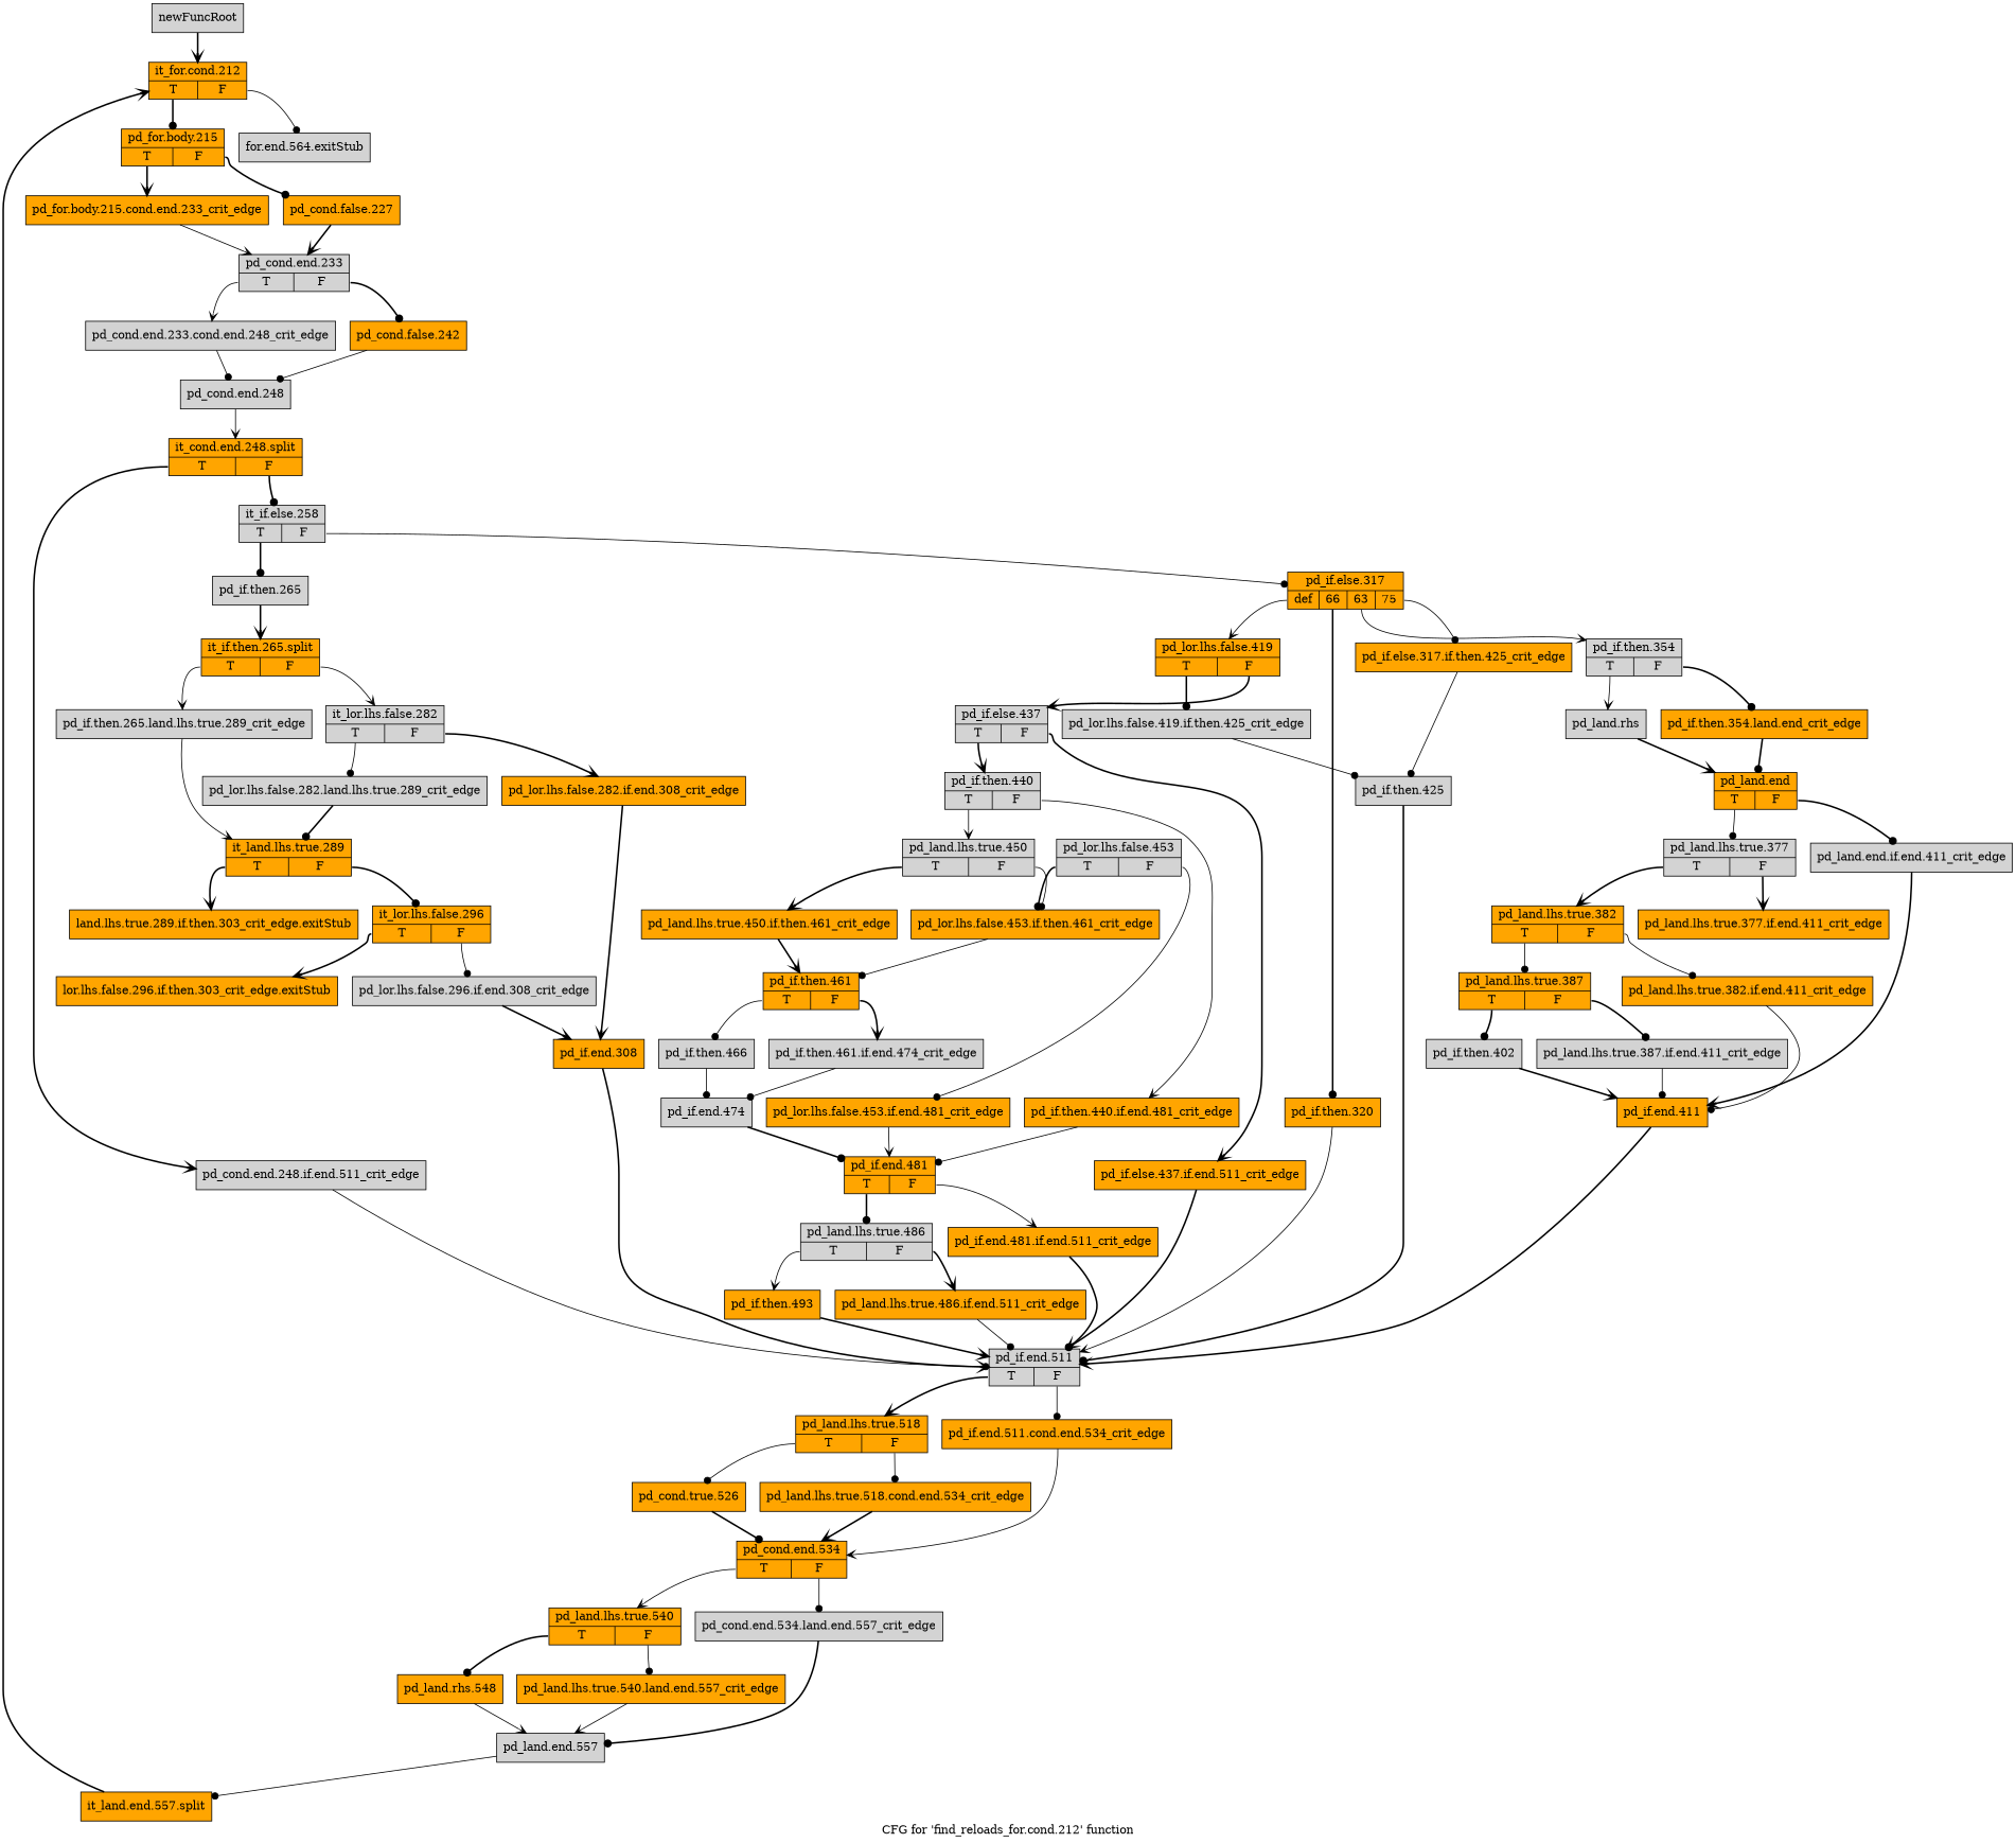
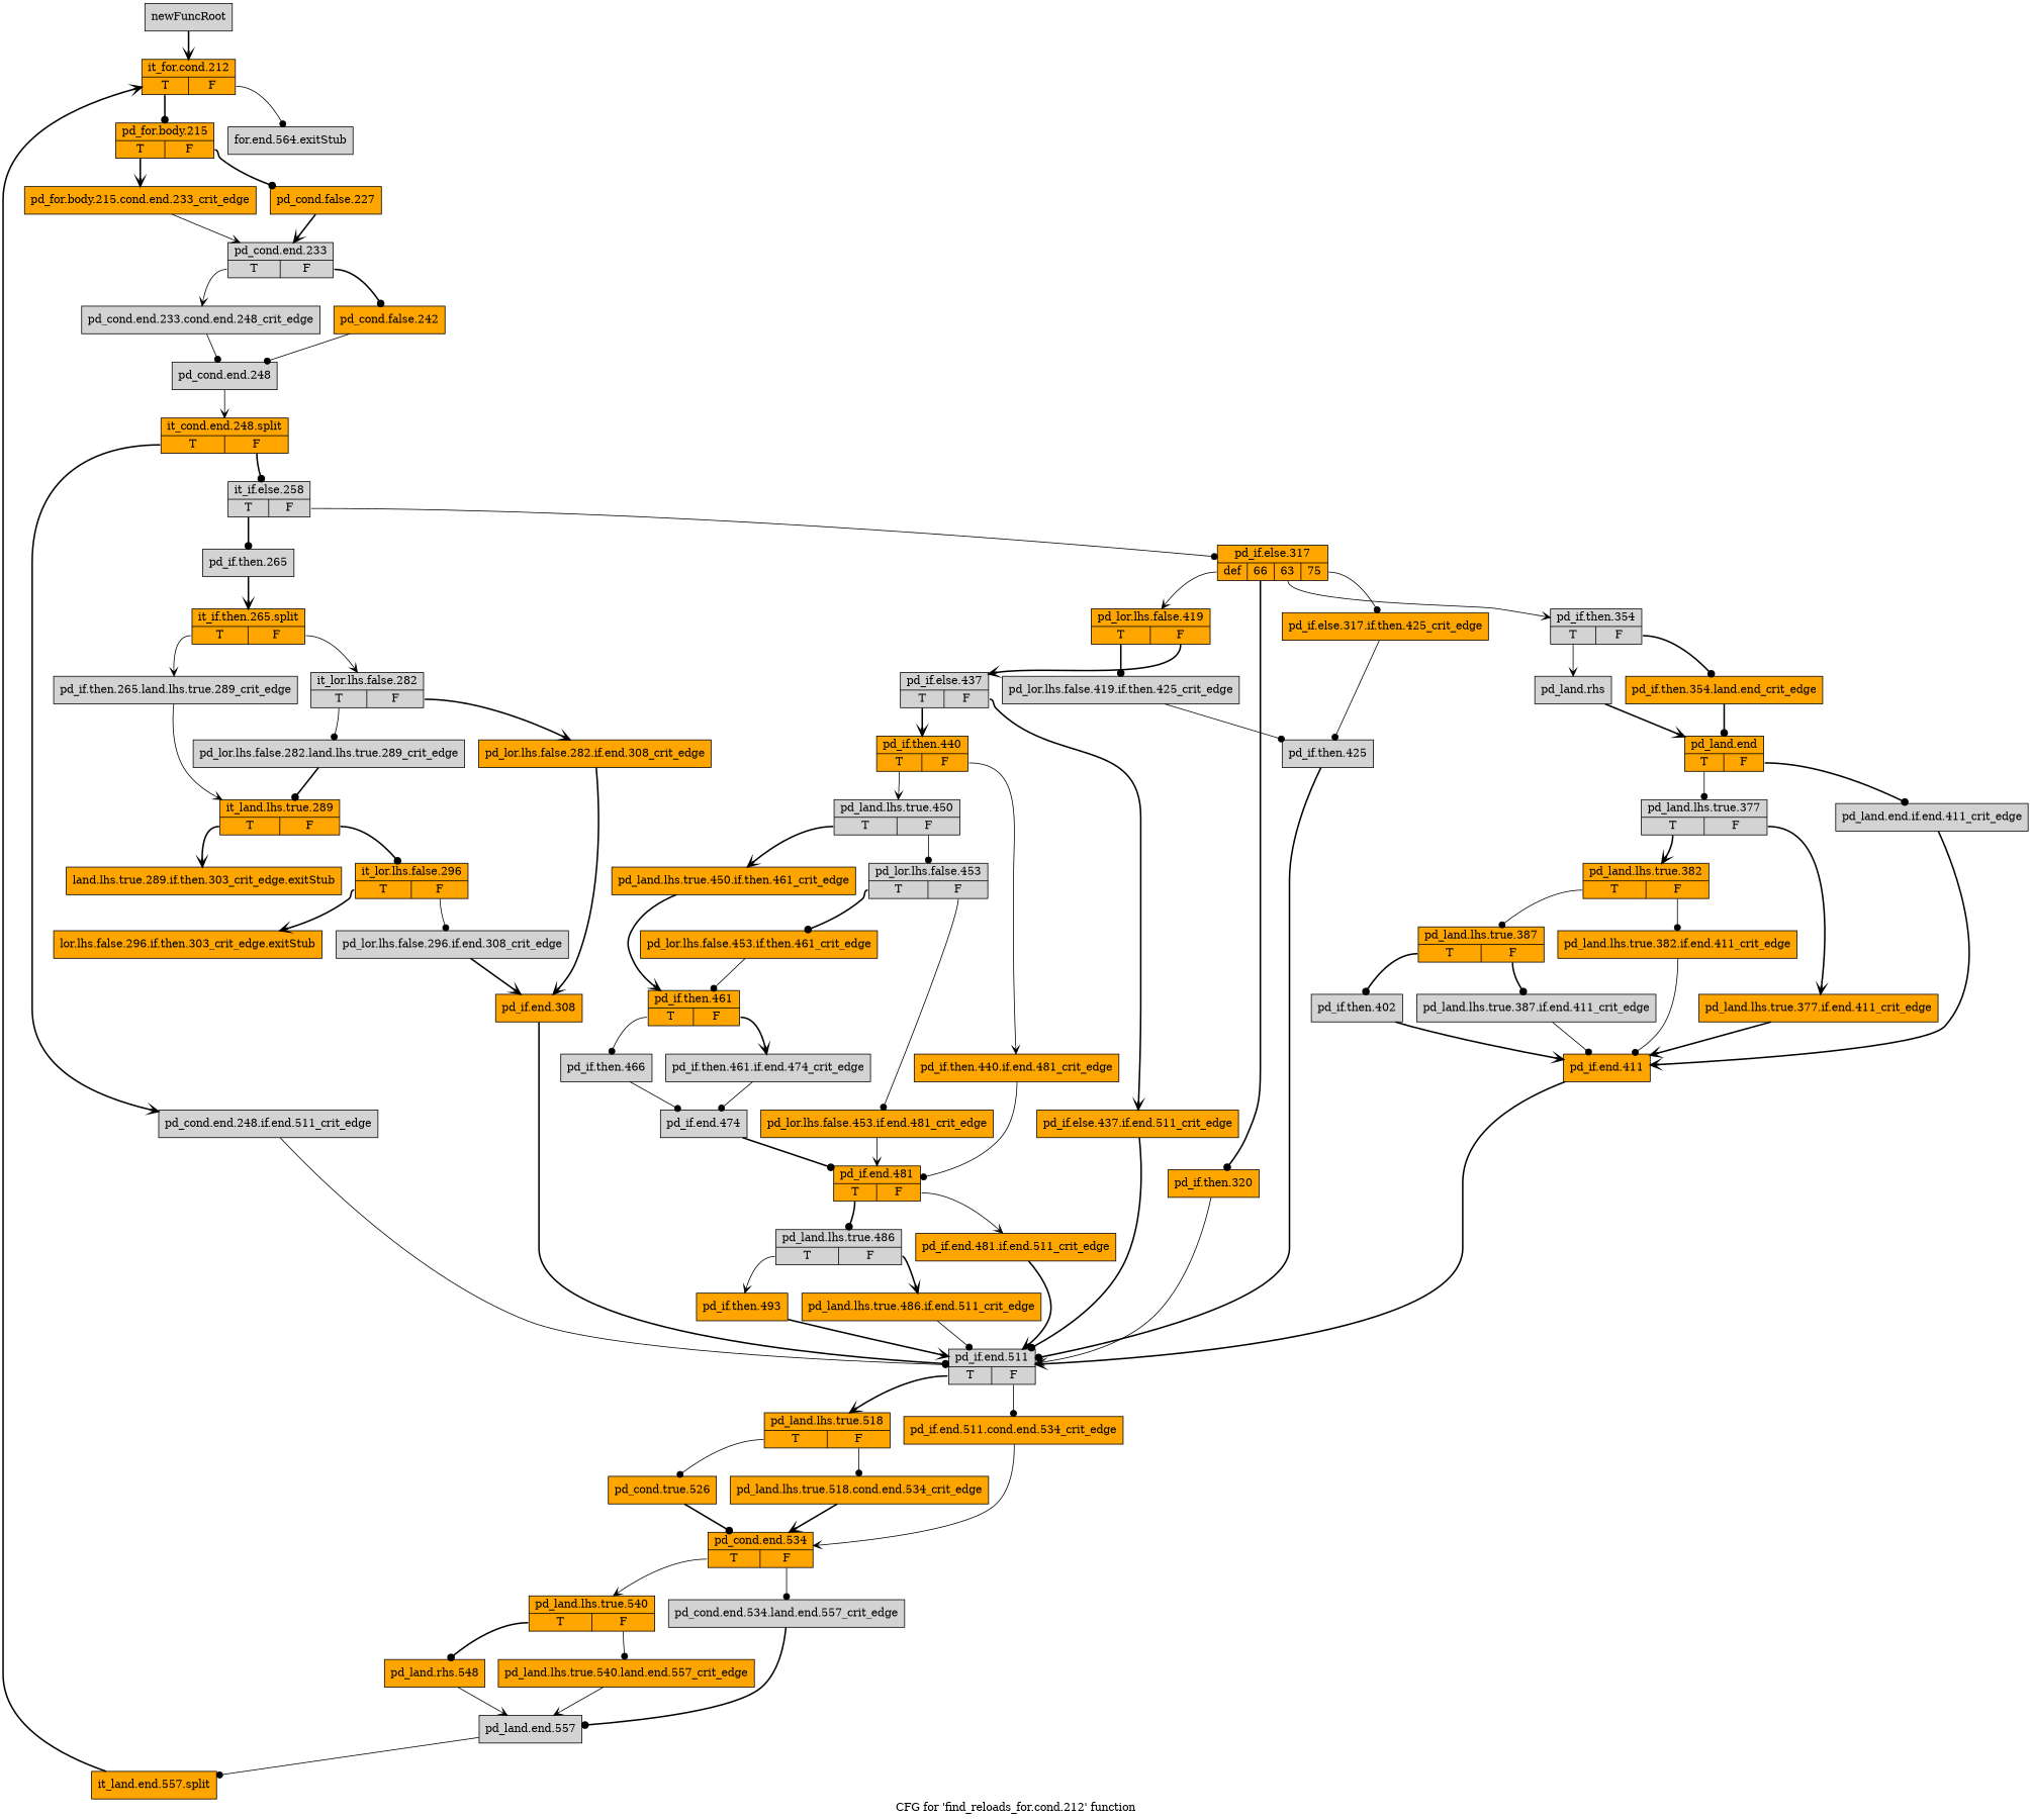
  digraph {
    label="CFG for 'find_reloads_for.cond.212' function"
    node [fillcolor=orange shape=record style=filled]
    edge [arrowhead=dot style=bold]
    n1 [fillcolor=lightgrey label="{newFuncRoot}"]
    n2 [label="{it_for.cond.212|{<s0>T|<s1>F}}"]
    n3 [fillcolor=lightgrey label="{for.end.564.exitStub}"]
    n4 [label="{pd_for.body.215|{<s0>T|<s1>F}}"]
    n5 [label="{pd_for.body.215.cond.end.233_crit_edge}"]
    n6 [label="{pd_cond.false.227}"]
    n7 [label="{land.lhs.true.289.if.then.303_crit_edge.exitStub}"]
    n8 [label="{lor.lhs.false.296.if.then.303_crit_edge.exitStub}"]
    n9 [fillcolor=lightgrey label="{pd_cond.end.233|{<s0>T|<s1>F}}"]
    n10 [fillcolor=lightgrey label="{pd_cond.end.233.cond.end.248_crit_edge}"]
    n11 [label="{pd_cond.false.242}"]
    n12 [fillcolor=lightgrey label="{pd_cond.end.248}"]
    n13 [label="{it_cond.end.248.split|{<s0>T|<s1>F}}"]
    n14 [fillcolor=lightgrey label="{pd_cond.end.248.if.end.511_crit_edge}"]
    n15 [fillcolor=lightgrey label="{it_if.else.258|{<s0>T|<s1>F}}"]
    n16 [fillcolor=lightgrey label="{pd_if.end.511|{<s0>T|<s1>F}}"]
    n17 [fillcolor=lightgrey label="{pd_if.then.265}"]
    n18 [label="{pd_if.else.317|{<s0>def|<s1>66|<s2>63|<s3>75}}"]
    n19 [label="{pd_land.lhs.true.518|{<s0>T|<s1>F}}"]
    n20 [label="{pd_if.end.511.cond.end.534_crit_edge}"]
    n21 [label="{it_if.then.265.split|{<s0>T|<s1>F}}"]
    n22 [label="{pd_lor.lhs.false.419|{<s0>T|<s1>F}}"]
    n23 [label="{pd_if.then.320}"]
    n24 [fillcolor=lightgrey label="{pd_if.then.354|{<s0>T|<s1>F}}"]
    n25 [label="{pd_if.else.317.if.then.425_crit_edge}"]
    n26 [fillcolor=lightgrey label="{pd_if.then.265.land.lhs.true.289_crit_edge}"]
    n27 [fillcolor=lightgrey label="{it_lor.lhs.false.282|{<s0>T|<s1>F}}"]
    n28 [fillcolor=lightgrey label="{pd_lor.lhs.false.419.if.then.425_crit_edge}"]
    n29 [fillcolor=lightgrey label="{pd_if.else.437|{<s0>T|<s1>F}}"]
    n30 [fillcolor=lightgrey label="{pd_land.rhs}"]
    n31 [label="{pd_if.then.354.land.end_crit_edge}"]
    n32 [fillcolor=lightgrey label="{pd_if.then.425}"]
-   n33 [fillcolor=lightgrey label="{pd_if.then.440|{<s0>T|<s1>F}}"]
+   n33 [label="{pd_if.then.440|{<s0>T|<s1>F}}"]
    n34 [label="{pd_if.else.437.if.end.511_crit_edge}"]
    n35 [label="{pd_land.end|{<s0>T|<s1>F}}"]
    n36 [fillcolor=lightgrey label="{pd_land.lhs.true.377|{<s0>T|<s1>F}}"]
    n37 [fillcolor=lightgrey label="{pd_land.end.if.end.411_crit_edge}"]
    n38 [label="{pd_land.lhs.true.382|{<s0>T|<s1>F}}"]
    n39 [label="{pd_land.lhs.true.377.if.end.411_crit_edge}"]
    n40 [label="{pd_if.end.411}"]
    n41 [label="{pd_land.lhs.true.387|{<s0>T|<s1>F}}"]
    n42 [label="{pd_land.lhs.true.382.if.end.411_crit_edge}"]
    n43 [fillcolor=lightgrey label="{pd_if.then.402}"]
    n44 [fillcolor=lightgrey label="{pd_land.lhs.true.387.if.end.411_crit_edge}"]
    n45 [label="{pd_cond.true.526}"]
    n46 [label="{pd_land.lhs.true.518.cond.end.534_crit_edge}"]
    n47 [label="{pd_cond.end.534|{<s0>T|<s1>F}}"]
    n48 [fillcolor=lightgrey label="{pd_land.lhs.true.450|{<s0>T|<s1>F}}"]
    n49 [label="{pd_if.then.440.if.end.481_crit_edge}"]
    n50 [label="{pd_land.lhs.true.450.if.then.461_crit_edge}"]
    n51 [fillcolor=lightgrey label="{pd_lor.lhs.false.453|{<s0>T|<s1>F}}"]
    n52 [label="{pd_if.end.481|{<s0>T|<s1>F}}"]
    n53 [label="{pd_if.then.461|{<s0>T|<s1>F}}"]
    n54 [label="{pd_lor.lhs.false.453.if.then.461_crit_edge}"]
    n55 [label="{pd_lor.lhs.false.453.if.end.481_crit_edge}"]
    n56 [fillcolor=lightgrey label="{pd_land.lhs.true.486|{<s0>T|<s1>F}}"]
    n57 [label="{pd_if.end.481.if.end.511_crit_edge}"]
    n58 [label="{pd_if.then.493}"]
    n59 [label="{pd_land.lhs.true.486.if.end.511_crit_edge}"]
    n60 [fillcolor=lightgrey label="{pd_if.then.466}"]
    n61 [fillcolor=lightgrey label="{pd_if.then.461.if.end.474_crit_edge}"]
    n62 [fillcolor=lightgrey label="{pd_if.end.474}"]
    n63 [label="{it_land.lhs.true.289|{<s0>T|<s1>F}}"]
    n64 [fillcolor=lightgrey label="{pd_lor.lhs.false.282.land.lhs.true.289_crit_edge}"]
    n65 [label="{pd_lor.lhs.false.282.if.end.308_crit_edge}"]
    n66 [label="{it_lor.lhs.false.296|{<s0>T|<s1>F}}"]
    n67 [label="{pd_if.end.308}"]
    n68 [fillcolor=lightgrey label="{pd_lor.lhs.false.296.if.end.308_crit_edge}"]
    n69 [label="{pd_land.lhs.true.540|{<s0>T|<s1>F}}"]
    n70 [fillcolor=lightgrey label="{pd_cond.end.534.land.end.557_crit_edge}"]
    n71 [label="{pd_land.rhs.548}"]
    n72 [label="{pd_land.lhs.true.540.land.end.557_crit_edge}"]
    n73 [fillcolor=lightgrey label="{pd_land.end.557}"]
    n74 [label="{it_land.end.557.split}"]
    n1 -> n2 [arrowhead=vee]
    n2 -> n3 [style=solid tailport=s1]
    n2 -> n4 [tailport=s0]
    n4 -> n5 [arrowhead=vee tailport=s0]
    n4 -> n6 [tailport=s1]
    n5 -> n9 [arrowhead=vee style=solid]
    n6 -> n9 [arrowhead=vee]
    n9 -> n10 [arrowhead=vee style=solid tailport=s0]
    n9 -> n11 [tailport=s1]
    n10 -> n12 [style=solid]
    n11 -> n12 [style=solid]
    n12 -> n13 [arrowhead=vee style=solid]
    n13 -> n14 [arrowhead=vee tailport=s0]
    n13 -> n15 [tailport=s1]
    n14 -> n16 [style=solid]
    n15 -> n17 [tailport=s0]
    n15 -> n18 [style=solid tailport=s1]
    n16 -> n19 [arrowhead=vee tailport=s0]
    n16 -> n20 [style=solid tailport=s1]
    n17 -> n21 [arrowhead=vee]
    n18 -> n22 [arrowhead=vee style=solid tailport=s0]
    n18 -> n23 [tailport=s1]
    n18 -> n24 [arrowhead=vee style=solid tailport=s2]
    n18 -> n25 [style=solid tailport=s3]
    n19 -> n45 [style=solid tailport=s0]
    n19 -> n46 [style=solid tailport=s1]
    n20 -> n47 [arrowhead=vee style=solid]
    n21 -> n26 [arrowhead=vee style=solid tailport=s0]
    n21 -> n27 [arrowhead=vee style=solid tailport=s1]
    n22 -> n28 [tailport=s0]
    n22 -> n29 [arrowhead=vee tailport=s1]
    n23 -> n16 [arrowhead=vee style=solid]
    n24 -> n30 [arrowhead=vee style=solid tailport=s0]
    n24 -> n31 [tailport=s1]
    n25 -> n32 [style=solid]
    n26 -> n63 [arrowhead=vee style=solid]
    n27 -> n64 [style=solid tailport=s0]
    n27 -> n65 [arrowhead=vee tailport=s1]
    n28 -> n32 [style=solid]
    n29 -> n33 [arrowhead=vee tailport=s0]
    n29 -> n34 [arrowhead=vee tailport=s1]
    n30 -> n35 [arrowhead=vee]
    n31 -> n35
    n32 -> n16
    n33 -> n48 [arrowhead=vee style=solid tailport=s0]
    n33 -> n49 [arrowhead=vee style=solid tailport=s1]
    n34 -> n16
    n35 -> n36 [style=solid tailport=s0]
    n35 -> n37 [tailport=s1]
    n36 -> n38 [arrowhead=vee tailport=s0]
    n36 -> n39 [arrowhead=vee tailport=s1]
    n37 -> n40 [arrowhead=vee]
    n38 -> n41 [style=solid tailport=s0]
    n38 -> n42 [style=solid tailport=s1]
+   n39 -> n40 [arrowhead=vee]
    n40 -> n16 [arrowhead=vee]
    n41 -> n43 [tailport=s0]
    n41 -> n44 [tailport=s1]
    n42 -> n40 [style=solid]
    n43 -> n40 [arrowhead=vee]
    n44 -> n40 [style=solid]
    n45 -> n47
    n46 -> n47 [arrowhead=vee]
    n47 -> n69 [arrowhead=vee style=solid tailport=s0]
    n47 -> n70 [style=solid tailport=s1]
    n48 -> n50 [arrowhead=vee tailport=s0]
-   n48 -> n54 [style=solid tailport=s1]
+   n48 -> n51 [style=solid tailport=s1]
    n49 -> n52 [style=solid]
    n50 -> n53 [arrowhead=vee]
    n51 -> n54 [tailport=s0]
    n51 -> n55 [style=solid tailport=s1]
    n52 -> n56 [tailport=s0]
    n52 -> n57 [arrowhead=vee style=solid tailport=s1]
    n53 -> n60 [style=solid tailport=s0]
    n53 -> n61 [arrowhead=vee tailport=s1]
    n54 -> n53 [style=solid]
    n55 -> n52 [arrowhead=vee style=solid]
    n56 -> n58 [arrowhead=vee style=solid tailport=s0]
    n56 -> n59 [arrowhead=vee tailport=s1]
    n57 -> n16 [arrowhead=vee]
    n58 -> n16 [arrowhead=vee]
    n59 -> n16 [style=solid]
    n60 -> n62 [style=solid]
    n61 -> n62 [style=solid]
    n62 -> n52
    n63 -> n7 [arrowhead=vee tailport=s0]
    n63 -> n66 [tailport=s1]
    n64 -> n63
    n65 -> n67 [arrowhead=vee]
    n66 -> n8 [arrowhead=vee tailport=s0]
    n66 -> n68 [style=solid tailport=s1]
-   n67 -> n16 [arrowhead=vee]
+   n67 -> n16
    n68 -> n67 [arrowhead=vee]
    n69 -> n71 [tailport=s0]
    n69 -> n72 [style=solid tailport=s1]
    n70 -> n73
    n71 -> n73 [arrowhead=vee style=solid]
    n72 -> n73 [arrowhead=vee style=solid]
    n73 -> n74 [style=solid]
    n74 -> n2 [arrowhead=vee]
  }
